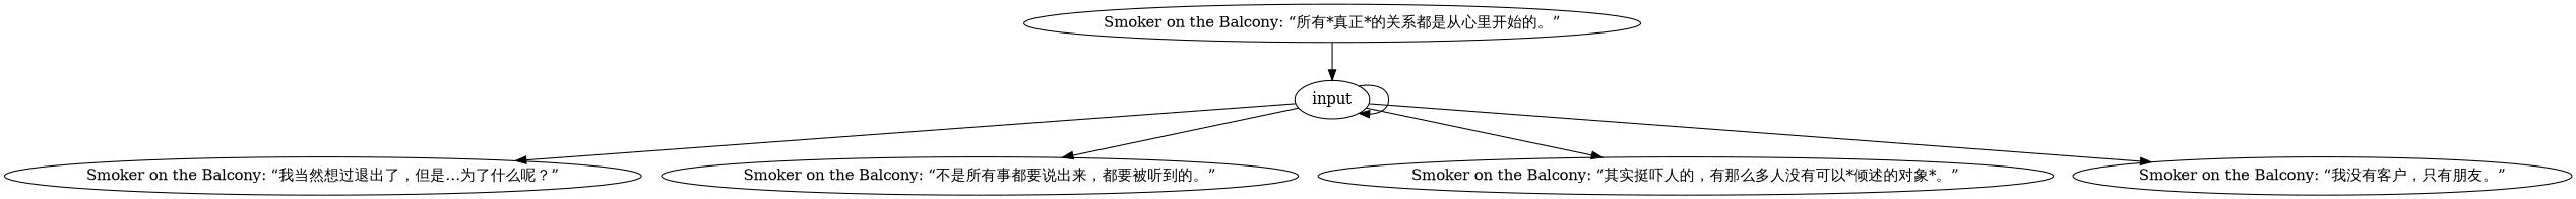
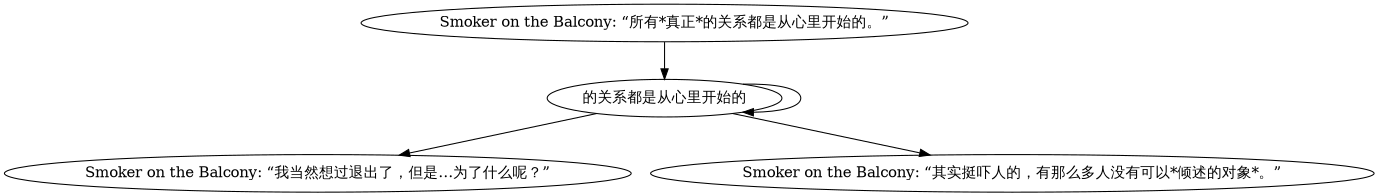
  digraph {
-   n1 [label=input]
+   n1 [label="的关系都是从心里开始的"]
    n2 [label="Smoker on the Balcony: “我当然想过退出了，但是…为了什么呢？”"]
-   n3 [label="Smoker on the Balcony: “不是所有事都要说出来，都要被听到的。”"]
    n4 [label="Smoker on the Balcony: “其实挺吓人的，有那么多人没有可以*倾述的对象*。”"]
-   n5 [label="Smoker on the Balcony: “我没有客户，只有朋友。”"]
    n6 [label="Smoker on the Balcony: “所有*真正*的关系都是从心里开始的。”"]
    n1 -> n1
    n1 -> n2
-   n1 -> n3
    n1 -> n4
-   n1 -> n5
    n6 -> n1
  }
